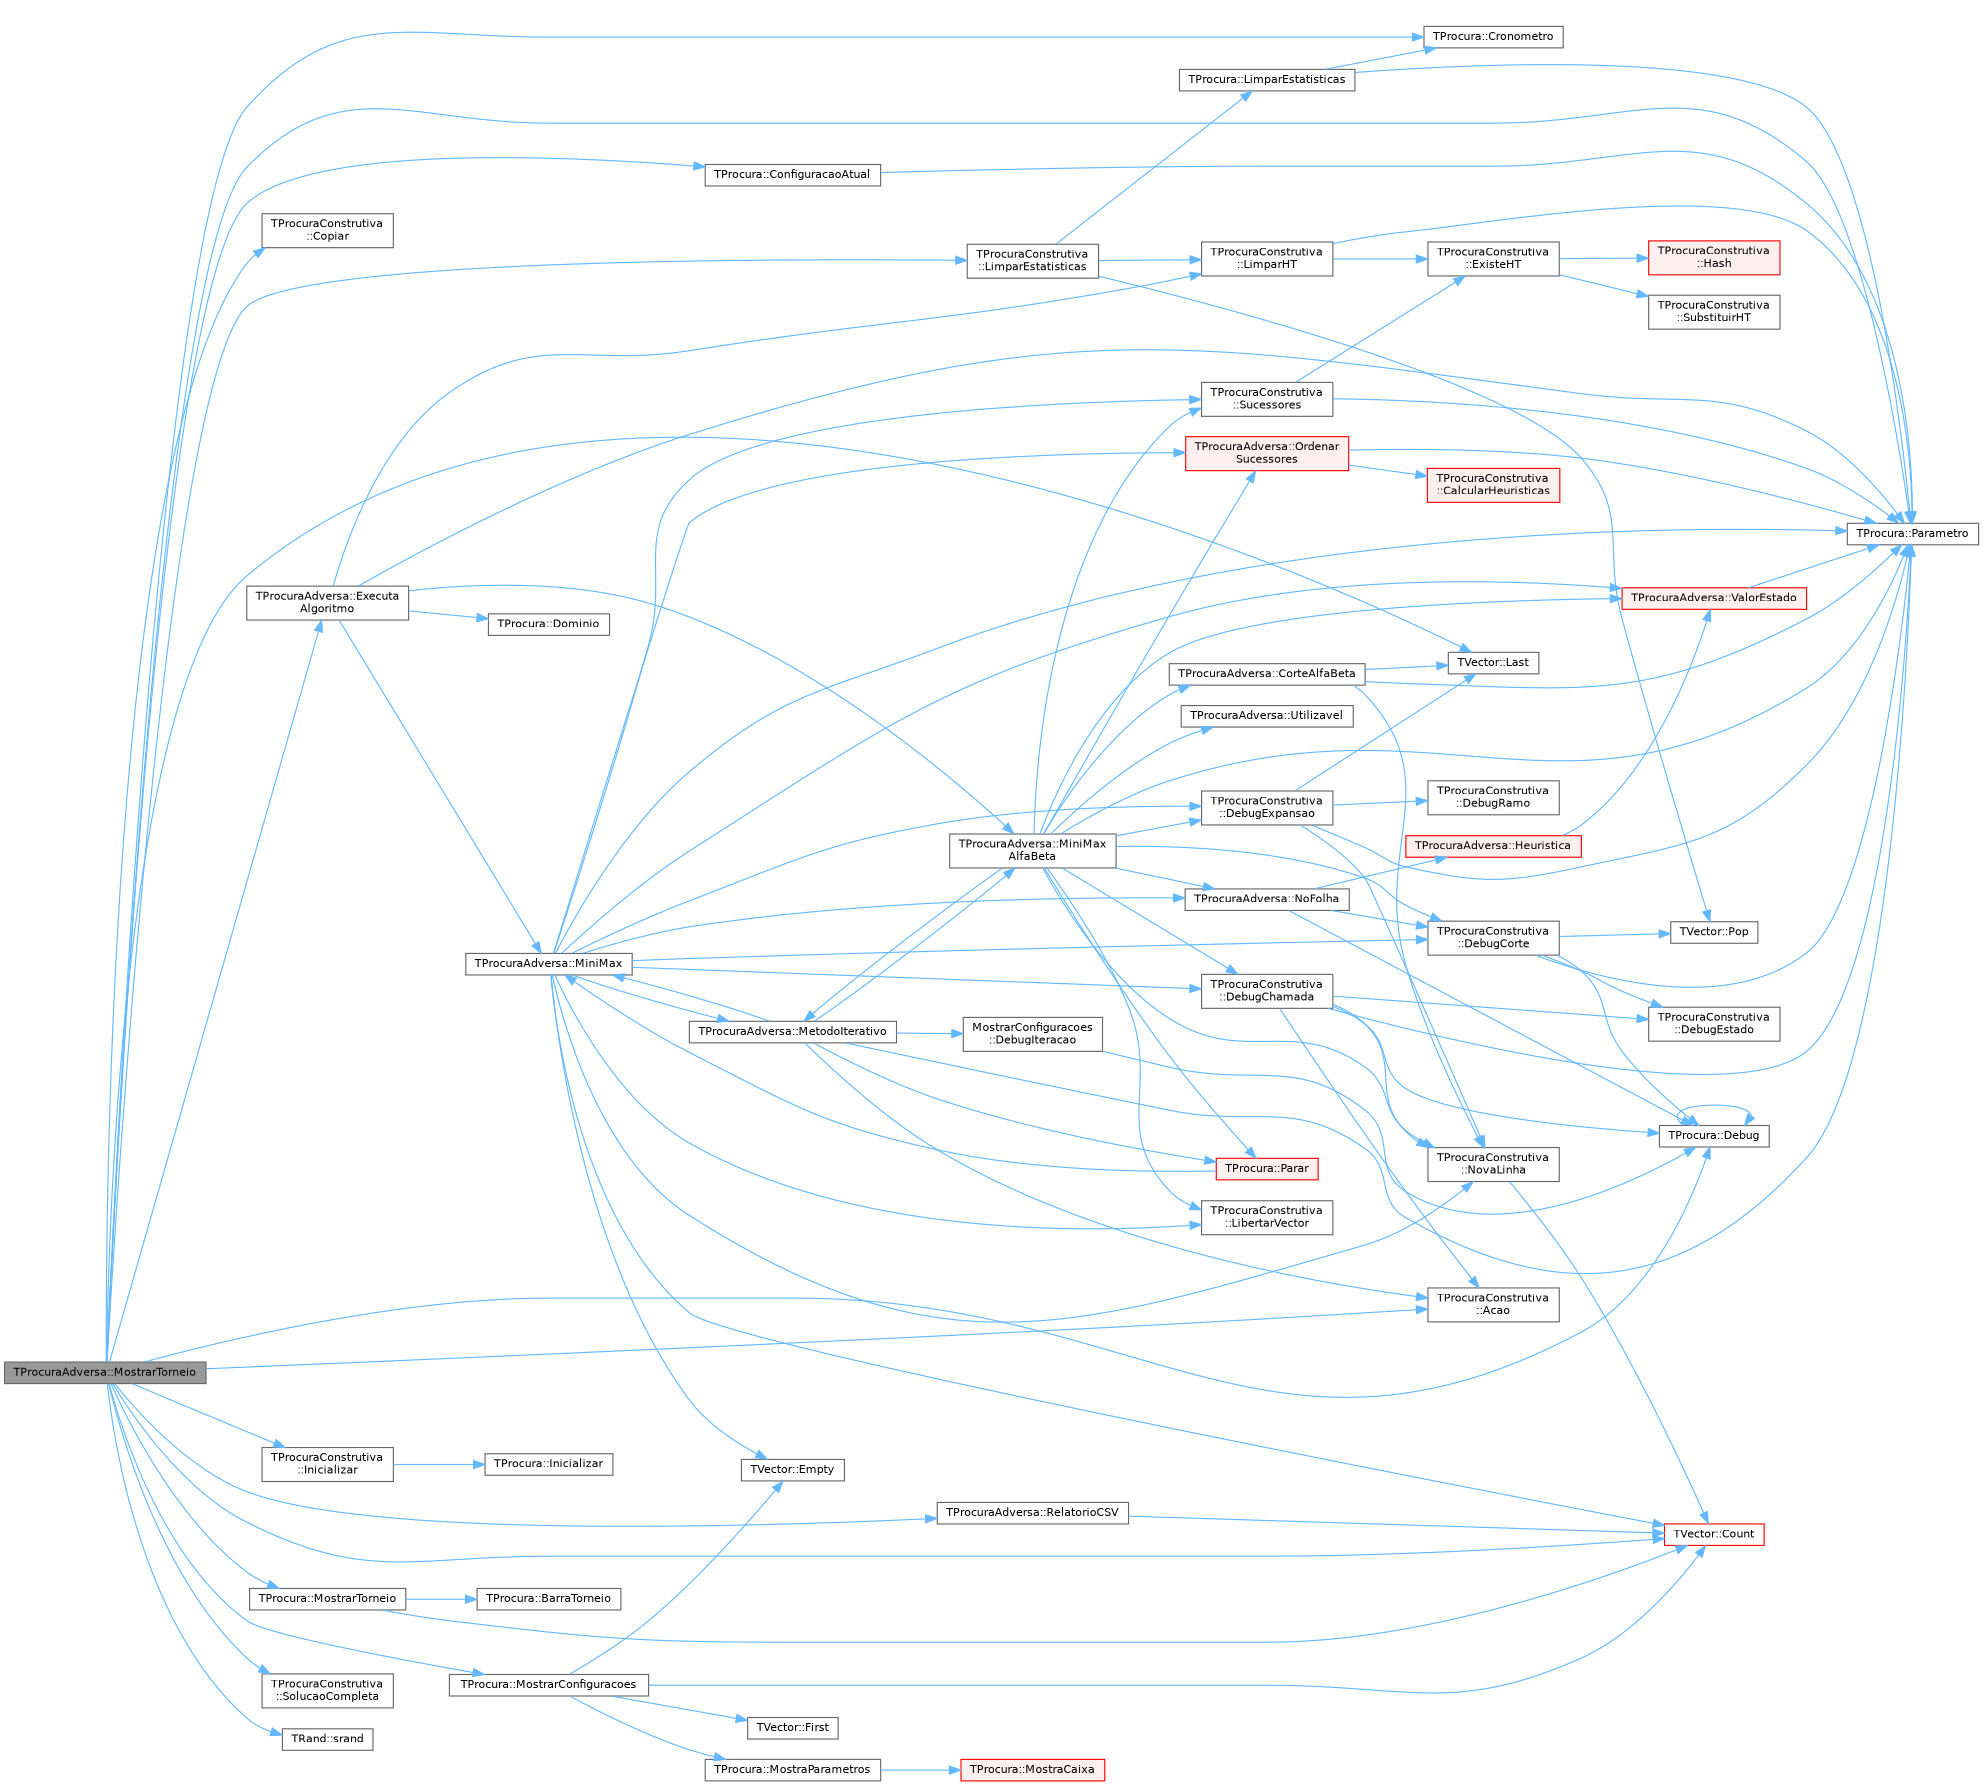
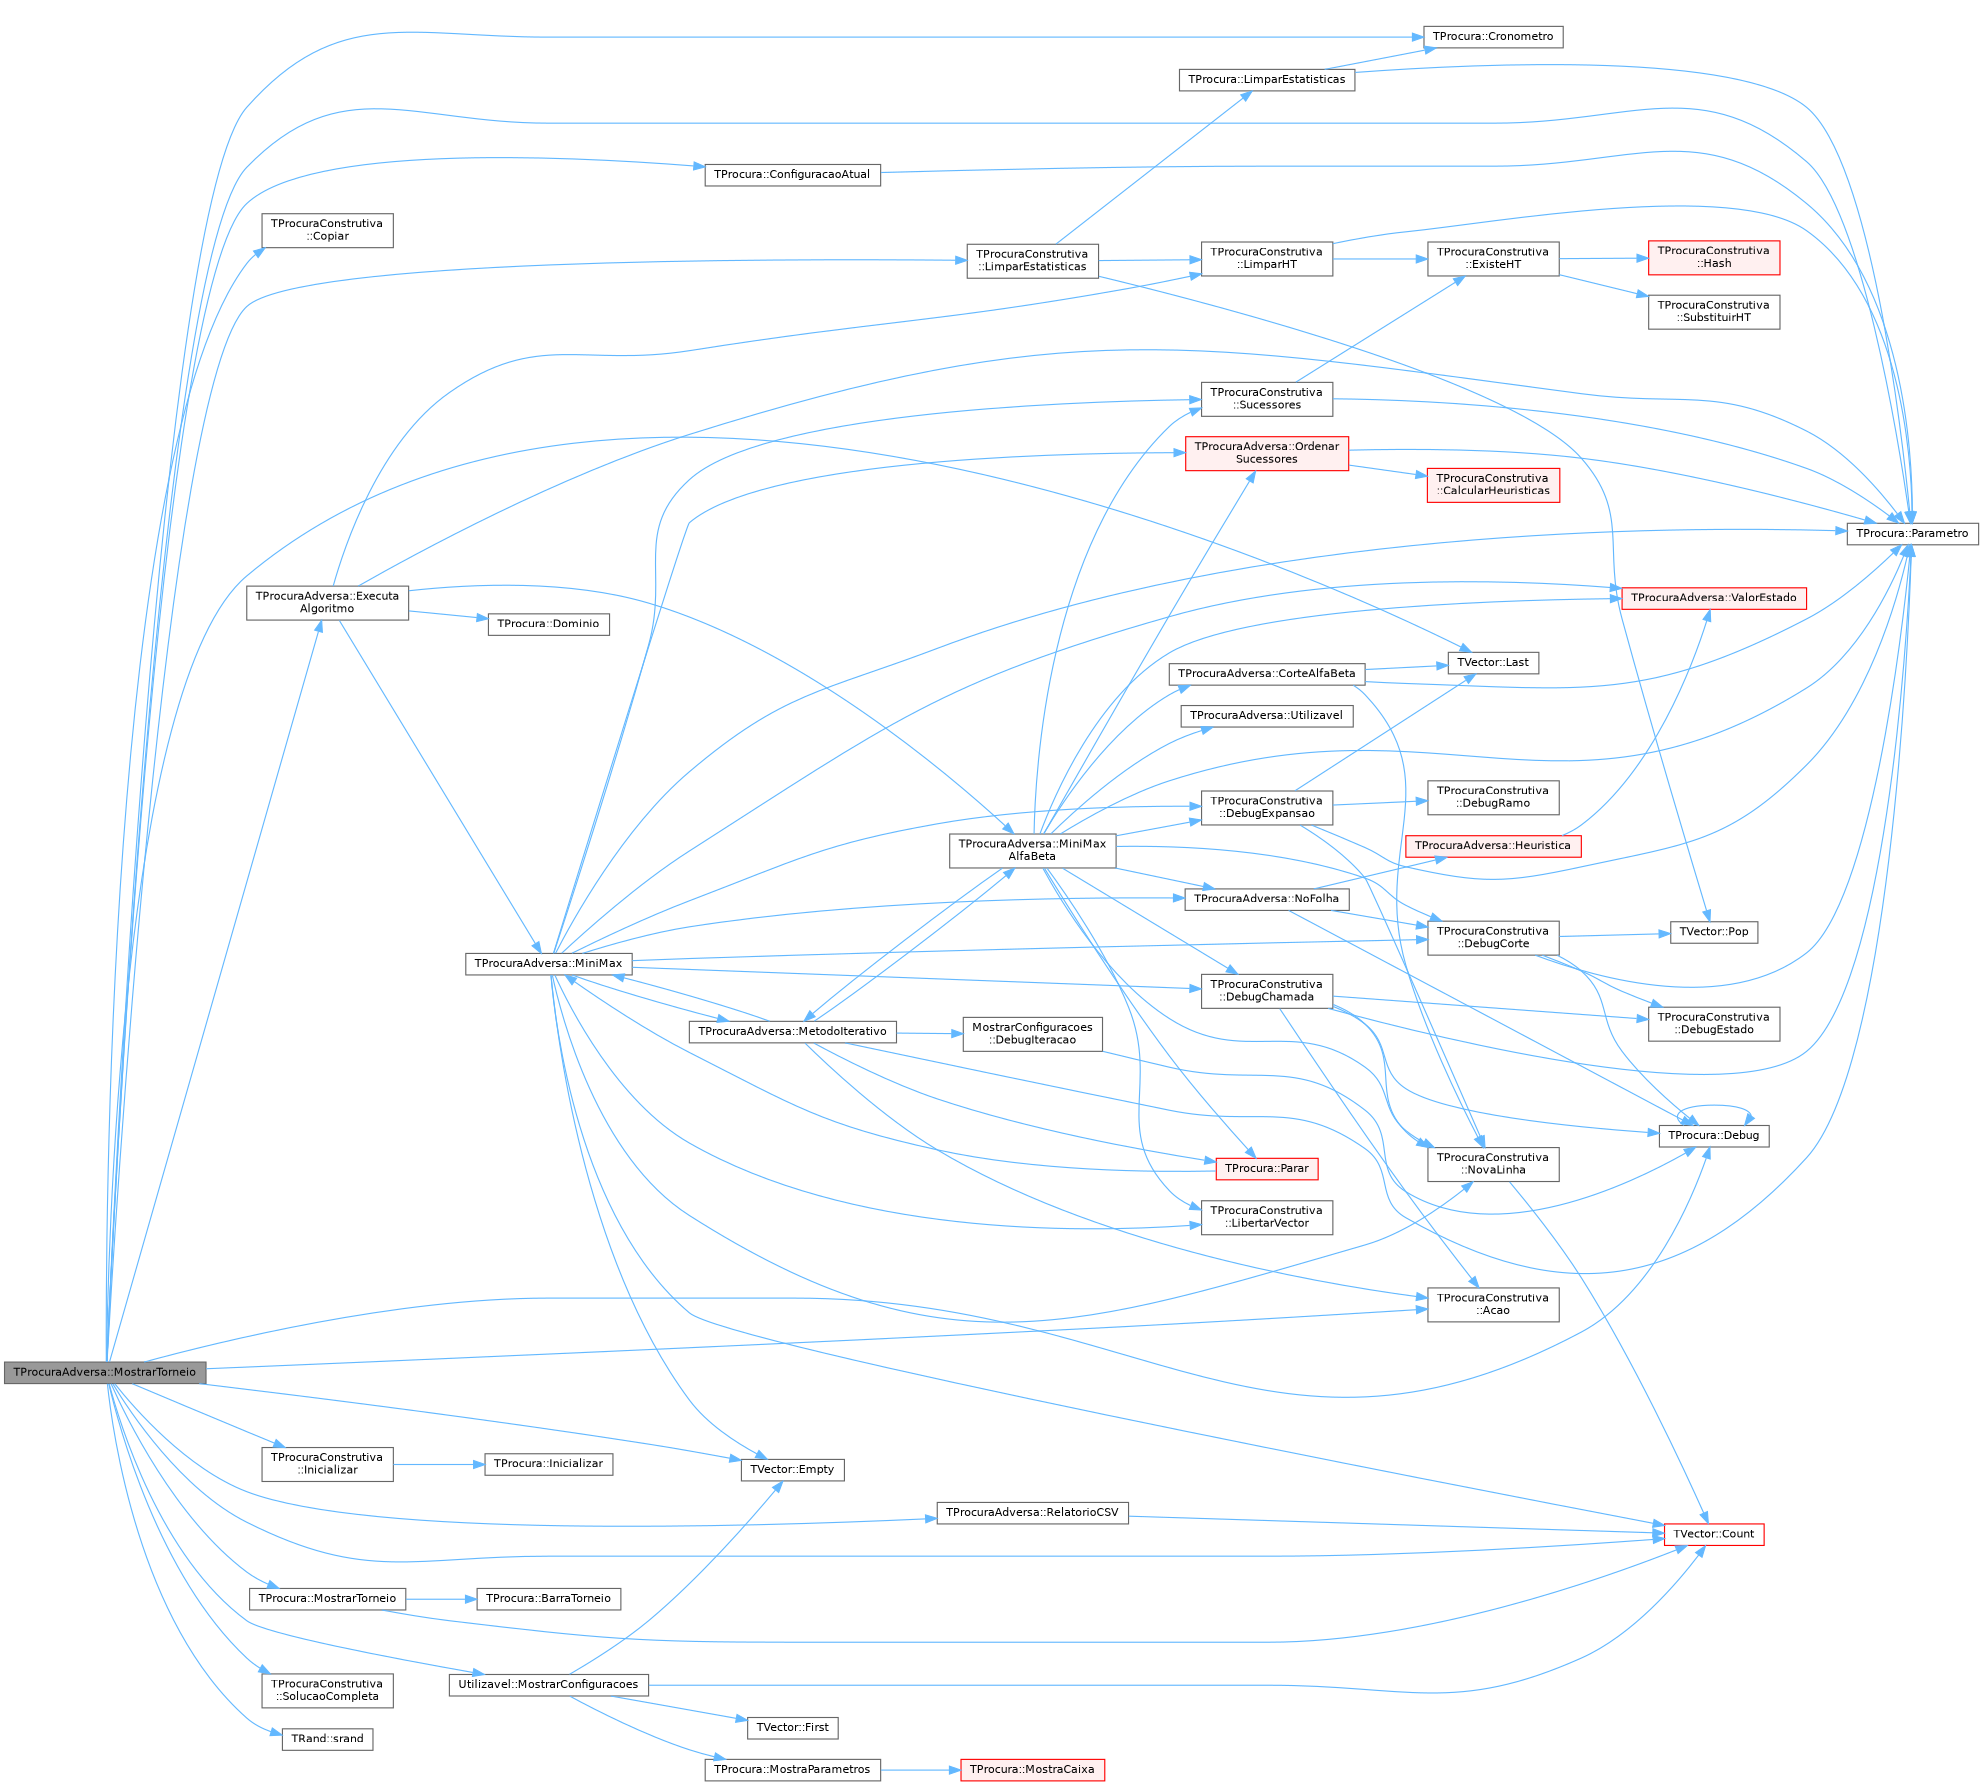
  digraph {
    rankdir=LR
    node [color=grey40 fillcolor=white fontname=Helvetica fontsize=10 shape=box style=filled]
    edge [color=steelblue1 fontname=Helvetica fontsize=10 labelfontname=Helvetica labelfontsize=10 style=solid]
    n1 [color=gray40 fillcolor=grey60 fontcolor=black height=0.2 label="TProcuraAdversa::MostrarTorneio" width=0.4]
    n2 [height=0.2 label="TProcuraConstrutiva\l::Acao" width=0.4]
    n3 [height=0.2 label="TProcura::ConfiguracaoAtual" width=0.4]
    n4 [height=0.2 label="TProcura::Parametro" width=0.4]
    n5 [height=0.2 label="TProcuraConstrutiva\l::Copiar" width=0.4]
    n6 [color=red height=0.2 label="TVector::Count" width=0.4]
    n7 [height=0.2 label="TProcura::Cronometro" width=0.4]
    n8 [height=0.2 label="TProcura::Debug" width=0.4]
    n9 [height=0.2 label="TVector::Empty" width=0.4]
    n10 [height=0.2 label="TProcuraAdversa::Executa\lAlgoritmo" width=0.4]
    n11 [height=0.2 label="TVector::Last" width=0.4]
    n12 [height=0.2 label="TProcuraConstrutiva\l::Inicializar" width=0.4]
    n13 [height=0.2 label="TProcuraConstrutiva\l::LimparEstatisticas" width=0.4]
-   n14 [height=0.2 label="TProcura::MostrarConfiguracoes" width=0.4]
+   n14 [height=0.2 label="Utilizavel::MostrarConfiguracoes" width=0.4]
    n15 [height=0.2 label="TProcura::MostrarTorneio" width=0.4]
    n16 [height=0.2 label="TProcuraAdversa::RelatorioCSV" width=0.4]
    n17 [height=0.2 label="TProcuraConstrutiva\l::SolucaoCompleta" width=0.4]
    n18 [height=0.2 label="TRand::srand" width=0.4]
    n19 [height=0.2 label="TProcura::Dominio" width=0.4]
    n20 [height=0.2 label="TProcuraConstrutiva\l::LimparHT" width=0.4]
    n21 [height=0.2 label="TProcuraAdversa::MiniMax" width=0.4]
    n22 [height=0.2 label="TProcuraAdversa::MiniMax\lAlfaBeta" width=0.4]
    n23 [height=0.2 label="TProcura::Inicializar" width=0.4]
    n24 [height=0.2 label="TVector::Pop" width=0.4]
    n25 [height=0.2 label="TProcura::LimparEstatisticas" width=0.4]
    n26 [height=0.2 label="TVector::First" width=0.4]
    n27 [height=0.2 label="TProcura::MostraParametros" width=0.4]
    n28 [height=0.2 label="TProcura::BarraTorneio" width=0.4]
    n29 [height=0.2 label="TProcuraConstrutiva\l::ExisteHT" width=0.4]
    n30 [height=0.2 label="TProcuraConstrutiva\l::DebugChamada" width=0.4]
    n31 [height=0.2 label="TProcuraConstrutiva\l::NovaLinha" width=0.4]
    n32 [height=0.2 label="TProcuraConstrutiva\l::DebugCorte" width=0.4]
    n33 [height=0.2 label="TProcuraConstrutiva\l::DebugExpansao" width=0.4]
    n34 [height=0.2 label="TProcuraConstrutiva\l::LibertarVector" width=0.4]
    n35 [height=0.2 label="TProcuraAdversa::MetodoIterativo" width=0.4]
    n36 [height=0.2 label="TProcuraAdversa::NoFolha" width=0.4]
    n37 [color=red fillcolor="#FFF0F0" height=0.2 label="TProcuraAdversa::ValorEstado" width=0.4]
    n38 [color=red fillcolor="#FFF0F0" height=0.2 label="TProcuraAdversa::Ordenar\lSucessores" width=0.4]
    n39 [height=0.2 label="TProcuraConstrutiva\l::Sucessores" width=0.4]
    n40 [color=red fillcolor="#FFF0F0" height=0.2 label="TProcura::Parar" width=0.4]
    n41 [height=0.2 label="TProcuraAdversa::CorteAlfaBeta" width=0.4]
    n42 [height=0.2 label="TProcuraAdversa::Utilizavel" width=0.4]
    n43 [color=red fillcolor="#FFF0F0" height=0.2 label="TProcuraConstrutiva\l::Hash" width=0.4]
    n44 [height=0.2 label="TProcuraConstrutiva\l::SubstituirHT" width=0.4]
    n45 [height=0.2 label="TProcuraConstrutiva\l::DebugEstado" width=0.4]
    n46 [height=0.2 label="TProcuraConstrutiva\l::DebugRamo" width=0.4]
    n47 [height=0.2 label="MostrarConfiguracoes\l::DebugIteracao" width=0.4]
    n48 [color=red fillcolor="#FFF0F0" height=0.2 label="TProcuraAdversa::Heuristica" width=0.4]
    n49 [color=red fillcolor="#FFF0F0" height=0.2 label="TProcuraConstrutiva\l::CalcularHeuristicas" width=0.4]
    n50 [color=red fillcolor="#FFF0F0" height=0.2 label="TProcura::MostraCaixa" width=0.4]
    n1 -> n2
    n1 -> n3
    n1 -> n4
    n1 -> n5
    n1 -> n6
    n1 -> n7
    n1 -> n8
+   n1 -> n9
    n1 -> n10
    n1 -> n11
    n1 -> n12
    n1 -> n13
    n1 -> n14
    n1 -> n15
    n1 -> n16
    n1 -> n17
    n1 -> n18
    n3 -> n4
    n8 -> n8
    n10 -> n4
    n10 -> n19
    n10 -> n20
    n10 -> n21
    n10 -> n22
    n12 -> n23
    n13 -> n20
    n13 -> n24
    n13 -> n25
    n14 -> n6
    n14 -> n9
    n14 -> n26
    n14 -> n27
    n15 -> n6
    n15 -> n28
    n16 -> n6
    n20 -> n4
    n20 -> n29
    n21 -> n4
    n21 -> n6
    n21 -> n9
    n21 -> n30
    n21 -> n31
    n21 -> n32
    n21 -> n33
    n21 -> n34
    n21 -> n35
    n21 -> n36
    n21 -> n37
    n21 -> n38
    n21 -> n39
    n22 -> n4
    n22 -> n30
    n22 -> n31
    n22 -> n32
    n22 -> n33
    n22 -> n34
    n22 -> n35
    n22 -> n36
    n22 -> n37
    n22 -> n38
    n22 -> n39
    n22 -> n40
    n22 -> n41
    n22 -> n42
    n25 -> n4
    n25 -> n7
    n27 -> n50
    n29 -> n43
    n29 -> n44
    n30 -> n2
    n30 -> n4
    n30 -> n8
    n30 -> n31
    n30 -> n45
    n31 -> n6
    n32 -> n4
    n32 -> n8
    n32 -> n24
    n32 -> n45
    n33 -> n4
    n33 -> n11
    n33 -> n31
    n33 -> n46
    n35 -> n2
    n35 -> n4
    n35 -> n21
    n35 -> n22
    n35 -> n40
    n35 -> n47
    n36 -> n8
    n36 -> n32
    n36 -> n48
-   n37 -> n4
    n38 -> n4
    n38 -> n49
    n39 -> n4
    n39 -> n29
    n40 -> n21
    n41 -> n4
    n41 -> n11
    n41 -> n31
    n47 -> n8
    n48 -> n37
  }
